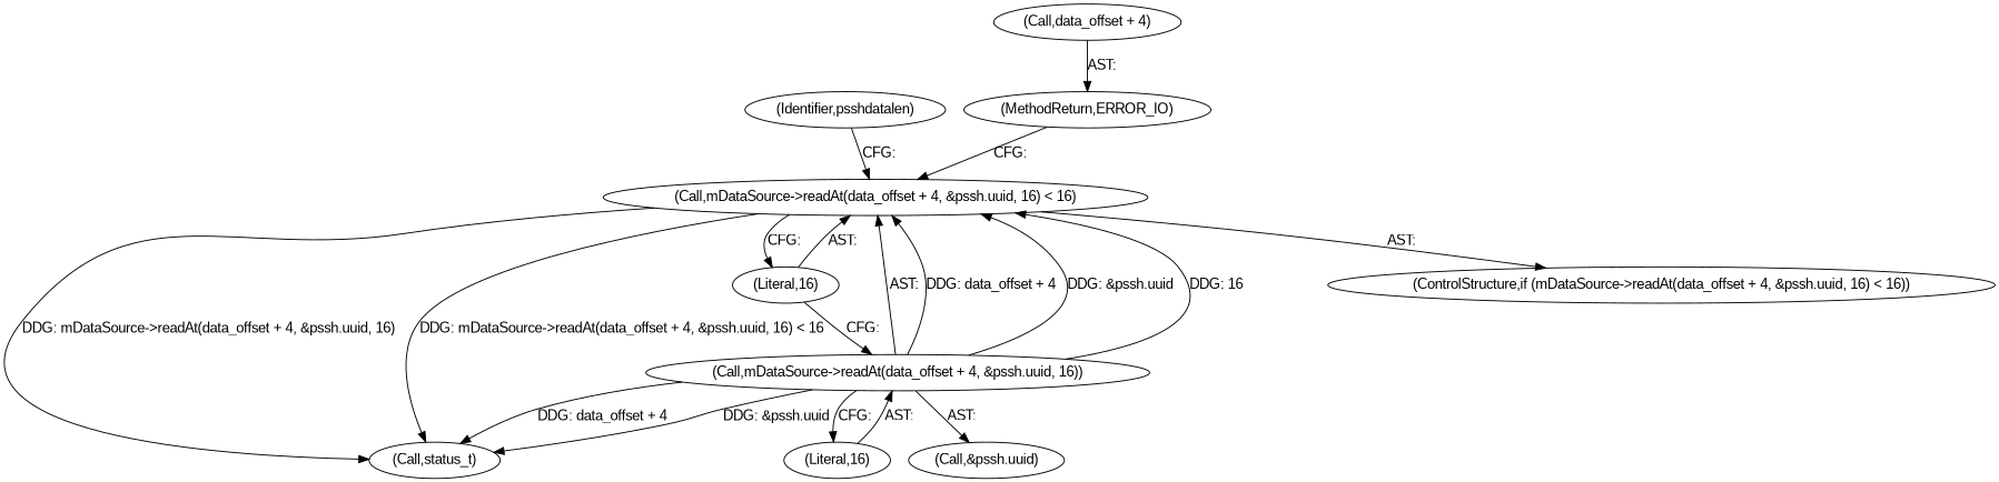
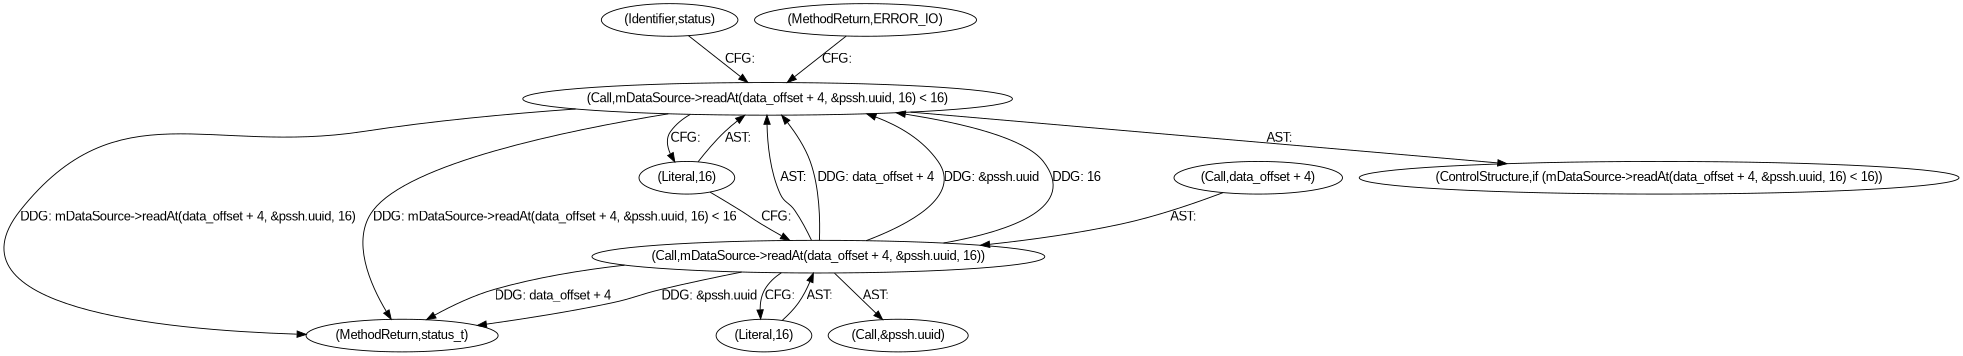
  digraph {
    fontname="Liberation Sans"
    node [fontname="Liberation Sans"]
    edge [fontname="Liberation Sans"]
    n1 [label="(Call,mDataSource->readAt(data_offset + 4, &pssh.uuid, 16) < 16)"]
    n2 [label="(Literal,16)"]
    n3 [label="(ControlStructure,if (mDataSource->readAt(data_offset + 4, &pssh.uuid, 16) < 16))"]
-   n4 [label="(Call,status_t)"]
+   n4 [label="(MethodReturn,status_t)"]
    n5 [label="(Call,mDataSource->readAt(data_offset + 4, &pssh.uuid, 16))"]
    n6 [label="(Literal,16)"]
    n7 [label="(Call,&pssh.uuid)"]
-   n8 [label="(Identifier,psshdatalen)"]
+   n8 [label="(Identifier,status)"]
    n9 [label="(MethodReturn,ERROR_IO)"]
    n10 [label="(Call,data_offset + 4)"]
    n1 -> n2 [label="CFG: "]
    n1 -> n3 [label="AST: "]
    n1 -> n4 [label="DDG: mDataSource->readAt(data_offset + 4, &pssh.uuid, 16)"]
    n1 -> n4 [label="DDG: mDataSource->readAt(data_offset + 4, &pssh.uuid, 16) < 16"]
    n2 -> n1 [label="AST: "]
    n2 -> n5 [label="CFG: "]
    n5 -> n1 [label="AST: "]
    n5 -> n1 [label="DDG: data_offset + 4"]
    n5 -> n1 [label="DDG: &pssh.uuid"]
    n5 -> n1 [label="DDG: 16"]
    n5 -> n4 [label="DDG: data_offset + 4"]
    n5 -> n4 [label="DDG: &pssh.uuid"]
    n5 -> n6 [label="CFG: "]
    n5 -> n7 [label="AST: "]
    n6 -> n5 [label="AST: "]
    n8 -> n1 [label="CFG: "]
    n9 -> n1 [label="CFG: "]
-   n10 -> n9 [label="AST: "]
+   n10 -> n5 [label="AST: "]
  }
